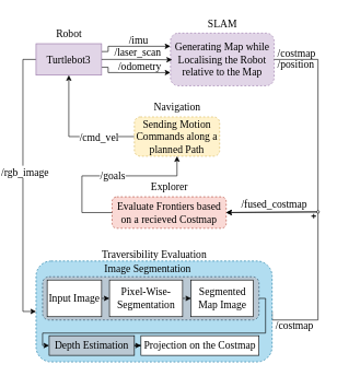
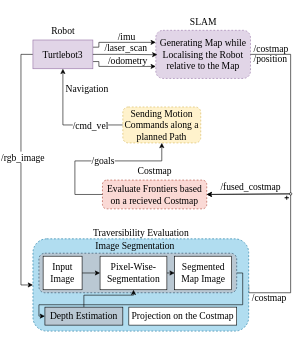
  <mxCell id="0" />
  <mxCell id="1" parent="0" />
  <mxCell id="2" style="edgeStyle=orthogonalEdgeStyle;rounded=0;orthogonalLoop=1;jettySize=auto;html=1;exitX=1;exitY=0.25;exitDx=0;exitDy=0;entryX=0;entryY=0.25;entryDx=0;entryDy=0;fontFamily=Times New Roman;fontSize=16;" edge="1" parent="1" source="6" target="11"><mxGeometry relative="1" as="geometry"><Array as="points"><mxPoint x="130" y="78" /><mxPoint x="130" y="70" /></Array></mxGeometry></mxCell>
  <mxCell id="3" style="edgeStyle=orthogonalEdgeStyle;rounded=0;orthogonalLoop=1;jettySize=auto;html=1;exitX=1;exitY=0.75;exitDx=0;exitDy=0;entryX=0;entryY=0.75;entryDx=0;entryDy=0;fontFamily=Times New Roman;fontSize=16;" edge="1" parent="1" source="6" target="11"><mxGeometry relative="1" as="geometry"><Array as="points"><mxPoint x="130" y="102" /><mxPoint x="130" y="110" /></Array></mxGeometry></mxCell>
  <mxCell id="4" style="edgeStyle=orthogonalEdgeStyle;rounded=0;orthogonalLoop=1;jettySize=auto;html=1;exitX=0;exitY=0.5;exitDx=0;exitDy=0;entryX=0;entryY=0.5;entryDx=0;entryDy=0;fontFamily=Times New Roman;fontSize=16;" edge="1" parent="1" source="6" target="26"><mxGeometry relative="1" as="geometry" /></mxCell>
  <mxCell id="5" value="&lt;font style=&quot;font-size: 16px;&quot;&gt;/rgb_image&lt;br style=&quot;font-size: 16px;&quot;&gt;&lt;/font&gt;" style="edgeLabel;html=1;align=center;verticalAlign=middle;resizable=0;points=[];fontFamily=Times New Roman;fontSize=16;" vertex="1" connectable="0" parent="4"><mxGeometry x="-0.102" y="2" relative="1" as="geometry"><mxPoint as="offset" /></mxGeometry></mxCell>
  <mxCell id="6" value="Turtlebot3" style="whiteSpace=wrap;html=1;container=0;fillColor=#e1d5e7;strokeColor=#9673a6;fontSize=16;fontFamily=Times New Roman;" parent="1" vertex="1"><mxGeometry x="20" y="66.24" width="100" height="48" as="geometry" /></mxCell>
  <mxCell id="7" value="&lt;font style=&quot;font-size: 16px;&quot;&gt;/odometry&lt;/font&gt;" style="edgeLabel;html=1;align=center;verticalAlign=middle;resizable=0;points=[];container=0;fontSize=16;fontFamily=Times New Roman;" parent="1" vertex="1" connectable="0"><mxGeometry x="177" y="99" as="geometry" /></mxCell>
  <mxCell id="8" value="/laser_scan" style="text;html=1;align=center;verticalAlign=middle;resizable=0;points=[];autosize=1;strokeColor=none;fillColor=none;container=0;fontSize=16;fontFamily=Times New Roman;" parent="1" vertex="1"><mxGeometry x="130" y="64" width="90" height="30" as="geometry" /></mxCell>
  <mxCell id="9" value="/imu" style="text;html=1;align=center;verticalAlign=middle;resizable=0;points=[];autosize=1;strokeColor=none;fillColor=none;container=0;fontSize=16;fontFamily=Times New Roman;" parent="1" vertex="1"><mxGeometry x="151" y="45" width="50" height="30" as="geometry" /></mxCell>
- <mxCell id="10" value="Navigation" style="text;html=1;align=center;verticalAlign=middle;resizable=0;points=[];autosize=1;strokeColor=none;fillColor=none;container=0;fontSize=16;fontFamily=Times New Roman;" parent="1" vertex="1"><mxGeometry x="190.003" y="148" width="90" height="30" as="geometry" /></mxCell>
+ <mxCell id="10" value="Navigation" style="text;html=1;align=center;verticalAlign=middle;resizable=0;points=[];autosize=1;strokeColor=none;fillColor=none;container=0;fontSize=16;fontFamily=Times New Roman;" parent="1" vertex="1"><mxGeometry x="65.003" y="133" width="90" height="30" as="geometry" /></mxCell>
  <mxCell id="11" value="Generating Map while Localising the Robot relative to the Map" style="rounded=1;whiteSpace=wrap;html=1;dashed=1;container=0;fillColor=#e1d5e7;strokeColor=#9673a6;fontSize=16;fontFamily=Times New Roman;" parent="1" vertex="1"><mxGeometry x="225" y="50.09" width="158" height="80.31" as="geometry" /></mxCell>
  <mxCell id="12" style="edgeStyle=orthogonalEdgeStyle;rounded=0;orthogonalLoop=1;jettySize=auto;html=1;entryX=1;entryY=0.5;entryDx=0;entryDy=0;exitX=1;exitY=0.5;exitDx=0;exitDy=0;fontSize=16;fontFamily=Times New Roman;" parent="1" source="11" target="17" edge="1"><mxGeometry relative="1" as="geometry"><Array as="points"><mxPoint x="450" y="90" /><mxPoint x="450" y="323" /></Array></mxGeometry></mxCell>
  <mxCell id="13" style="edgeStyle=orthogonalEdgeStyle;rounded=0;orthogonalLoop=1;jettySize=auto;html=1;entryX=0.5;entryY=1;entryDx=0;entryDy=0;exitX=0;exitY=0.5;exitDx=0;exitDy=0;fontFamily=Times New Roman;fontSize=16;" edge="1" parent="1" source="15" target="6"><mxGeometry relative="1" as="geometry"><Array as="points"><mxPoint x="70" y="208" /></Array></mxGeometry></mxCell>
  <mxCell id="14" value="&lt;font style=&quot;font-size: 16px;&quot;&gt;/cmd_vel&lt;/font&gt;" style="edgeLabel;html=1;align=center;verticalAlign=middle;resizable=0;points=[];fontFamily=Times New Roman;fontSize=16;" vertex="1" connectable="0" parent="13"><mxGeometry x="0.186" relative="1" as="geometry"><mxPoint x="45" y="15" as="offset" /></mxGeometry></mxCell>
  <mxCell id="15" value="Sending Motion Commands along a planned Path" style="rounded=1;whiteSpace=wrap;html=1;dashed=1;container=0;fillColor=#fff2cc;strokeColor=#d6b656;fontSize=16;fontFamily=Times New Roman;" parent="1" vertex="1"><mxGeometry x="170" y="178" width="130" height="60" as="geometry" /></mxCell>
  <mxCell id="16" value="SLAM" style="text;html=1;align=center;verticalAlign=middle;resizable=0;points=[];autosize=1;strokeColor=none;fillColor=none;container=0;fontSize=16;fontFamily=Times New Roman;" parent="1" vertex="1"><mxGeometry x="269.004" y="20.09" width="70" height="30" as="geometry" /></mxCell>
  <mxCell id="17" value="Evaluate Frontiers based on a recieved Costmap" style="rounded=1;whiteSpace=wrap;html=1;dashed=1;container=0;fillColor=#fad9d5;strokeColor=#ae4132;fontSize=16;fontFamily=Times New Roman;" parent="1" vertex="1"><mxGeometry x="136" y="300" width="174" height="48" as="geometry" /></mxCell>
- <mxCell id="18" value="Explorer" style="text;html=1;align=center;verticalAlign=middle;resizable=0;points=[];autosize=1;strokeColor=none;fillColor=none;container=0;fontSize=16;fontFamily=Times New Roman;" parent="1" vertex="1"><mxGeometry x="183" y="270" width="80" height="30" as="geometry" /></mxCell>
+ <mxCell id="18" value="Costmap" style="text;html=1;align=center;verticalAlign=middle;resizable=0;points=[];autosize=1;strokeColor=none;fillColor=none;container=0;fontSize=16;fontFamily=Times New Roman;" parent="1" vertex="1"><mxGeometry x="183" y="270" width="80" height="30" as="geometry" /></mxCell>
  <mxCell id="19" value="/fused_costmap" style="text;html=1;align=center;verticalAlign=middle;resizable=0;points=[];autosize=1;strokeColor=none;fillColor=none;rotation=0;container=0;fontSize=16;fontFamily=Times New Roman;" parent="1" vertex="1"><mxGeometry x="323" y="296" width="120" height="30" as="geometry" /></mxCell>
  <mxCell id="20" value="/position" style="text;html=1;align=center;verticalAlign=middle;resizable=0;points=[];autosize=1;strokeColor=none;fillColor=none;container=0;fontSize=16;fontFamily=Times New Roman;" parent="1" vertex="1"><mxGeometry x="376" y="83" width="80" height="30" as="geometry" /></mxCell>
  <mxCell id="21" style="edgeStyle=orthogonalEdgeStyle;rounded=0;orthogonalLoop=1;jettySize=auto;html=1;entryX=1;entryY=0.5;entryDx=0;entryDy=0;exitX=1;exitY=0.5;exitDx=0;exitDy=0;fontSize=16;fontFamily=Times New Roman;" parent="1" source="26" target="17" edge="1"><mxGeometry relative="1" as="geometry"><Array as="points"><mxPoint x="450" y="488" /><mxPoint x="450" y="323" /></Array></mxGeometry></mxCell>
  <mxCell id="22" value="/costmap" style="text;html=1;align=center;verticalAlign=middle;resizable=0;points=[];autosize=1;strokeColor=none;fillColor=none;fontSize=16;fontFamily=Times New Roman;" parent="1" vertex="1"><mxGeometry x="377" y="65" width="80" height="30" as="geometry" /></mxCell>
  <mxCell id="23" value="/costmap" style="text;html=1;align=center;verticalAlign=middle;resizable=0;points=[];autosize=1;strokeColor=none;fillColor=none;fontSize=16;fontFamily=Times New Roman;" parent="1" vertex="1"><mxGeometry x="374" y="482" width="80" height="30" as="geometry" /></mxCell>
  <mxCell id="24" style="edgeStyle=orthogonalEdgeStyle;rounded=0;orthogonalLoop=1;jettySize=auto;html=1;exitX=0;exitY=0.5;exitDx=0;exitDy=0;entryX=0;entryY=0.5;entryDx=0;entryDy=0;fontSize=16;fontFamily=Times New Roman;" parent="1" source="26" target="31" edge="1"><mxGeometry relative="1" as="geometry" /></mxCell>
  <mxCell id="25" style="edgeStyle=orthogonalEdgeStyle;rounded=0;orthogonalLoop=1;jettySize=auto;html=1;exitX=0;exitY=0.5;exitDx=0;exitDy=0;entryX=0;entryY=0.5;entryDx=0;entryDy=0;fontSize=16;fontFamily=Times New Roman;" parent="1" source="26" target="31" edge="1"><mxGeometry relative="1" as="geometry" /></mxCell>
  <mxCell id="26" value="" style="rounded=1;whiteSpace=wrap;html=1;dashed=1;fillColor=#b1ddf0;strokeColor=#10739e;fontSize=16;fontFamily=Times New Roman;" parent="1" vertex="1"><mxGeometry x="20" y="398" width="360" height="154" as="geometry" /></mxCell>
  <mxCell id="27" style="edgeStyle=orthogonalEdgeStyle;rounded=0;orthogonalLoop=1;jettySize=auto;html=1;exitX=1;exitY=0.5;exitDx=0;exitDy=0;entryX=0;entryY=0.5;entryDx=0;entryDy=0;fontFamily=Times New Roman;fontSize=16;" edge="1" parent="1" source="28" target="37"><mxGeometry relative="1" as="geometry"><Array as="points"><mxPoint x="370" y="455" /><mxPoint x="370" y="508" /><mxPoint x="30" y="508" /><mxPoint x="30" y="527" /></Array></mxGeometry></mxCell>
  <mxCell id="28" value="" style="rounded=1;whiteSpace=wrap;html=1;dashed=1;fillColor=#bac8d3;strokeColor=#23445d;fontSize=16;fontFamily=Times New Roman;" parent="1" vertex="1"><mxGeometry x="30" y="422" width="330" height="66" as="geometry" /></mxCell>
  <mxCell id="29" value="Traversibility Evaluation" style="text;html=1;align=center;verticalAlign=middle;resizable=0;points=[];autosize=1;strokeColor=none;fillColor=none;fontSize=16;fontFamily=Times New Roman;" parent="1" vertex="1"><mxGeometry x="110" y="372" width="180" height="30" as="geometry" /></mxCell>
  <mxCell id="30" style="edgeStyle=orthogonalEdgeStyle;rounded=0;orthogonalLoop=1;jettySize=auto;html=1;exitX=1;exitY=0.5;exitDx=0;exitDy=0;entryX=0;entryY=0.5;entryDx=0;entryDy=0;fontFamily=Times New Roman;fontSize=16;" edge="1" parent="1" source="31" target="33"><mxGeometry relative="1" as="geometry" /></mxCell>
- <mxCell id="31" value="Input Image" style="rounded=0;whiteSpace=wrap;html=1;fontSize=16;fontFamily=Times New Roman;" parent="1" vertex="1"><mxGeometry x="37" y="427" width="83" height="56" as="geometry" /></mxCell>
+ <mxCell id="31" value="Input Image" style="rounded=0;whiteSpace=wrap;html=1;fontSize=16;fontFamily=Times New Roman;" parent="1" vertex="1"><mxGeometry x="37" y="427" width="65" height="56" as="geometry" /></mxCell>
  <mxCell id="32" style="edgeStyle=orthogonalEdgeStyle;rounded=0;orthogonalLoop=1;jettySize=auto;html=1;exitX=1;exitY=0.5;exitDx=0;exitDy=0;entryX=0;entryY=0.5;entryDx=0;entryDy=0;fontFamily=Times New Roman;fontSize=16;" edge="1" parent="1" source="33" target="35"><mxGeometry relative="1" as="geometry" /></mxCell>
  <mxCell id="33" value="Pixel-Wise-Segmentation" style="rounded=0;whiteSpace=wrap;html=1;fontSize=16;fontFamily=Times New Roman;" parent="1" vertex="1"><mxGeometry x="132" y="427" width="111.5" height="56" as="geometry" /></mxCell>
  <mxCell id="34" value="Image Segmentation" style="text;html=1;align=center;verticalAlign=middle;resizable=0;points=[];autosize=1;strokeColor=none;fillColor=none;fontSize=16;fontFamily=Times New Roman;" parent="1" vertex="1"><mxGeometry x="110" y="395" width="160" height="30" as="geometry" /></mxCell>
  <mxCell id="35" value="Segmented Map Image" style="rounded=0;whiteSpace=wrap;html=1;fontSize=16;fontFamily=Times New Roman;" parent="1" vertex="1"><mxGeometry x="256.5" y="427" width="95" height="56" as="geometry" /></mxCell>
- <mxCell id="36" value="" style="edgeStyle=orthogonalEdgeStyle;rounded=0;orthogonalLoop=1;jettySize=auto;html=1;fontSize=16;fontFamily=Times New Roman;" parent="1" source="37" target="38" edge="1"><mxGeometry relative="1" as="geometry" /></mxCell>
+ <mxCell id="36" value="" style="edgeStyle=orthogonalEdgeStyle;rounded=0;orthogonalLoop=1;jettySize=auto;html=1;fontSize=16;fontFamily=Times New Roman;" parent="1" source="37" target="33" edge="1"><mxGeometry relative="1" as="geometry" /></mxCell>
  <mxCell id="37" value="Depth Estimation" style="rounded=0;whiteSpace=wrap;html=1;fontSize=16;fontFamily=Times New Roman;fillColor=#bac8d3;" parent="1" vertex="1"><mxGeometry x="40" y="512" width="130" height="30" as="geometry" /></mxCell>
  <mxCell id="38" value="Projection on the Costmap" style="rounded=0;whiteSpace=wrap;html=1;fontSize=16;fontFamily=Times New Roman;" parent="1" vertex="1"><mxGeometry x="180" y="512" width="180" height="30" as="geometry" /></mxCell>
  <mxCell id="39" value="" style="shape=cross;whiteSpace=wrap;html=1;fillColor=#000000;strokeWidth=0;fontFamily=Times New Roman;fontSize=16;" parent="1" vertex="1"><mxGeometry x="440" y="326" width="7" height="7" as="geometry" /></mxCell>
  <mxCell id="40" value="" style="ellipse;whiteSpace=wrap;html=1;aspect=fixed;fontFamily=Times New Roman;fontSize=16;" parent="1" vertex="1"><mxGeometry x="448" y="321" width="4" height="4" as="geometry" /></mxCell>
  <mxCell id="41" style="edgeStyle=orthogonalEdgeStyle;rounded=0;orthogonalLoop=1;jettySize=auto;html=1;exitX=1;exitY=0.5;exitDx=0;exitDy=0;entryX=0.016;entryY=0.507;entryDx=0;entryDy=0;entryPerimeter=0;fontFamily=Times New Roman;fontSize=16;" edge="1" parent="1" source="6" target="11"><mxGeometry relative="1" as="geometry" /></mxCell>
  <mxCell id="42" value="" style="edgeStyle=orthogonalEdgeStyle;rounded=0;orthogonalLoop=1;jettySize=auto;html=1;exitX=0;exitY=0.5;exitDx=0;exitDy=0;entryX=0.5;entryY=1;entryDx=0;entryDy=0;fontFamily=Times New Roman;fontSize=16;" edge="1" parent="1" source="17" target="15"><mxGeometry relative="1" as="geometry"><mxPoint x="270" y="208" as="sourcePoint" /><Array as="points"><mxPoint x="90" y="324" /><mxPoint x="90" y="268" /><mxPoint x="235" y="268" /></Array></mxGeometry></mxCell>
  <mxCell id="43" value="&lt;font style=&quot;font-size: 16px;&quot;&gt;/&lt;font style=&quot;font-size: 16px;&quot;&gt;goals&lt;/font&gt;&lt;/font&gt;" style="edgeLabel;html=1;align=center;verticalAlign=middle;resizable=0;points=[];fontFamily=Times New Roman;fontSize=16;" vertex="1" connectable="0" parent="42"><mxGeometry x="0.135" y="1" relative="1" as="geometry"><mxPoint x="-9" as="offset" /></mxGeometry></mxCell>
  <mxCell id="44" value="&lt;div&gt;Robot&lt;/div&gt;" style="text;html=1;align=center;verticalAlign=middle;resizable=0;points=[];autosize=1;strokeColor=none;fillColor=none;fontFamily=Times New Roman;fontSize=16;" vertex="1" parent="1"><mxGeometry x="40" y="36.24" width="60" height="30" as="geometry" /></mxCell>
